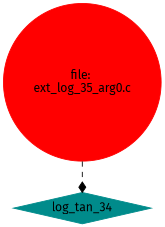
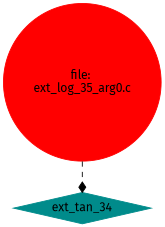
  digraph {
    fontname="Fira Sans"
    node [style=filled fontname="Fira Sans"]
    n1 [color=red label="file: \next_log_35_arg0.c" shape=circle]
-   n2 [color=cyan4 label=log_tan_34 shape=diamond]
+   n2 [color=cyan4 label=ext_tan_34 shape=diamond]
    n1 -> n2 [style=dashed arrowhead=diamond fontname="Fira Sans"]
  }
